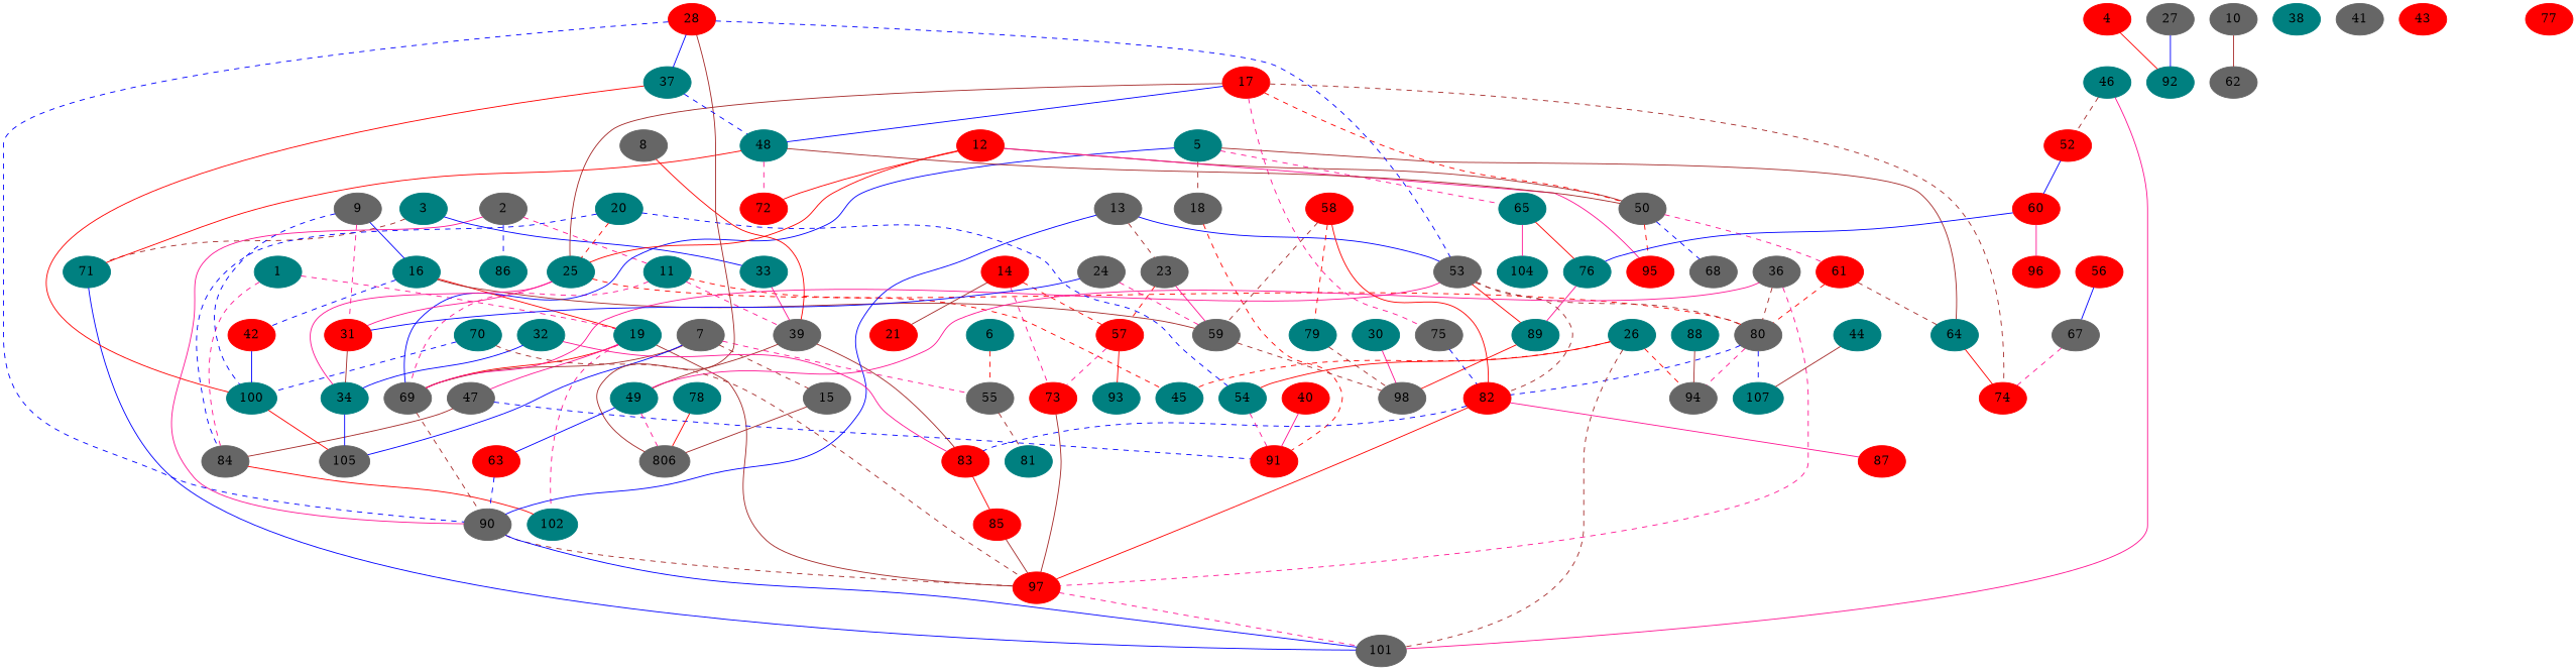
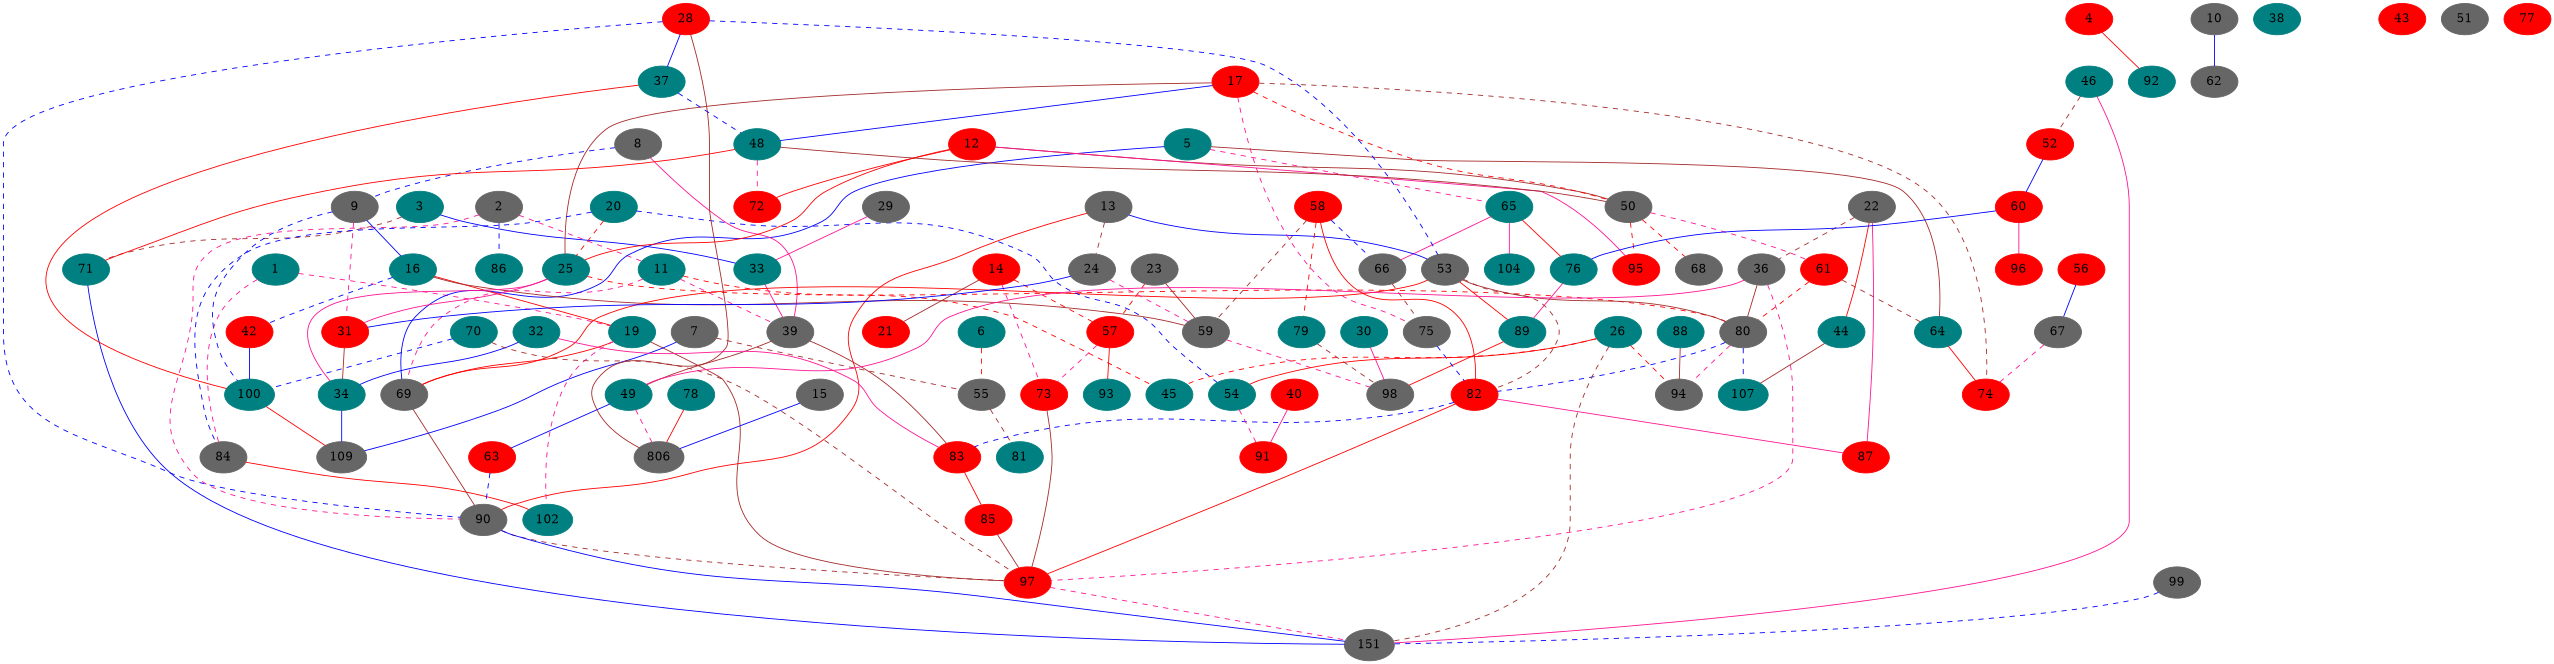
  graph {
    node [color=teal style=filled]
    edge [color=deeppink style=solid]
    1
    19
    84 [color=gray40]
    69 [color=gray40]
-   47 [color=gray40]
    97 [color=red]
    102
    2 [color=gray40]
    11
    86
    90 [color=gray40]
    39 [color=gray40]
    45
-   101 [color=gray40]
+   101 [color=gray40 label=151]
    3
    33
    71
    4 [color=red]
    92
-   18 [color=gray40]
    5
    64
    65
    91 [color=red]
    74 [color=red]
+   66 [color=gray40]
    76
    104
    55 [color=gray40]
    6
    81
    7 [color=gray40]
    15 [color=gray40]
-   105 [color=gray40]
+   105 [color=gray40 label=109]
    n35 [color=gray40 label=806]
    8 [color=gray40]
    9 [color=gray40]
    16
    31 [color=red]
    100
    83 [color=red]
    49
    42 [color=red]
    59 [color=gray40]
    34
    10 [color=gray40]
    62 [color=gray40]
    12 [color=red]
    25
    50 [color=gray40]
    72 [color=red]
    95 [color=red]
    80 [color=gray40]
    61 [color=red]
    68 [color=gray40]
    13 [color=gray40]
    23 [color=gray40]
    53 [color=gray40]
    57 [color=red]
    82 [color=red]
    89
    14 [color=red]
    21 [color=red]
    73 [color=red]
    93
    98 [color=gray40]
    17 [color=red]
    48
    75 [color=gray40]
    20
    54
+   22 [color=gray40]
    36 [color=gray40]
    44
    87 [color=red]
    107
    24 [color=gray40]
    94 [color=gray40]
    26
-   27 [color=gray40]
    28 [color=red]
    37
+   29 [color=gray40]
    30
    32
    85 [color=red]
    63 [color=red]
    38
    40 [color=red]
-   41 [color=gray40]
    43 [color=red]
    46
    52 [color=red]
    60 [color=red]
+   51 [color=gray40]
    96 [color=red]
    56 [color=red]
    67 [color=gray40]
    58 [color=red]
    79
    70
    77 [color=red]
    78
    88
+   99 [color=gray40]
    1 -- 19 [style=dashed]
    1 -- 84 [style=dashed]
    19 -- 69 [color=red]
-   19 -- 47
    19 -- 97 [color=brown]
    19 -- 102 [style=dashed]
    84 -- 102 [color=red]
-   69 -- 90 [color=brown style=dashed]
-   47 -- 84 [color=brown]
-   47 -- 91 [color=blue style=dashed]
+   69 -- 90 [color=brown]
    97 -- 101 [style=dashed]
    2 -- 11 [style=dashed]
    2 -- 86 [color=blue style=dashed]
-   2 -- 90
+   2 -- 90 [style=dashed]
    11 -- 69 [style=dashed]
    11 -- 39 [style=dashed]
    11 -- 45 [color=red style=dashed]
    90 -- 97 [color=brown style=dashed]
    90 -- 101 [color=blue]
    39 -- 83 [color=brown]
    39 -- 49 [color=brown]
    3 -- 33 [color=blue]
    3 -- 71 [color=brown style=dashed]
    33 -- 39
    71 -- 101 [color=blue]
    4 -- 92 [color=red]
-   18 -- 91 [color=red style=dashed]
    5 -- 69 [color=blue]
-   5 -- 18 [color=brown style=dashed]
    5 -- 64 [color=brown]
    5 -- 65 [style=dashed]
    64 -- 74 [color=red]
+   65 -- 66
    65 -- 76 [color=red]
    65 -- 104
+   66 -- 75 [color=brown style=dashed]
    76 -- 89
    55 -- 81 [color=brown style=dashed]
    6 -- 55 [color=red style=dashed]
-   7 -- 69 [color=brown]
-   7 -- 55 [style=dashed]
-   7 -- 15 [color=brown style=dashed]
+   7 -- 55 [color=brown style=dashed]
    7 -- 105 [color=blue]
-   15 -- n35 [color=brown]
-   8 -- 39 [color=red]
+   15 -- n35 [color=blue]
+   8 -- 39
+   8 -- 9 [color=blue style=dashed]
    9 -- 16 [color=blue]
    9 -- 31 [style=dashed]
    9 -- 100 [color=blue style=dashed]
    16 -- 19 [color=red]
    16 -- 42 [color=blue style=dashed]
    16 -- 59 [color=brown]
    31 -- 34 [color=brown]
    100 -- 105 [color=red]
    83 -- 85 [color=red]
    49 -- n35 [style=dashed]
    49 -- 63 [color=blue]
    42 -- 100 [color=blue]
-   59 -- 98 [color=brown style=dashed]
+   59 -- 98 [style=dashed]
    34 -- 105 [color=blue]
-   10 -- 62 [color=brown]
+   10 -- 62 [color=blue]
    12 -- 25 [color=red]
    12 -- 50 [color=brown]
    12 -- 72 [color=red]
    12 -- 95
    25 -- 31
    25 -- 34
    25 -- 80 [color=red style=dashed]
    50 -- 95 [color=red style=dashed]
    50 -- 61 [style=dashed]
-   50 -- 68 [color=blue style=dashed]
+   50 -- 68 [color=red style=dashed]
    80 -- 82 [color=blue style=dashed]
    80 -- 107 [color=blue style=dashed]
    80 -- 94 [style=dashed]
    61 -- 64 [color=brown style=dashed]
    61 -- 80 [color=red style=dashed]
-   13 -- 90 [color=blue]
-   13 -- 23 [color=brown style=dashed]
+   13 -- 90 [color=red]
+   13 -- 24 [color=brown style=dashed]
    13 -- 53 [color=blue]
-   23 -- 59
+   23 -- 59 [color=brown]
    23 -- 57 [color=red style=dashed]
-   53 -- 69
-   53 -- 80 [color=brown style=dashed]
+   53 -- 69 [color=red]
+   53 -- 80 [color=brown]
    53 -- 82 [color=brown style=dashed]
    53 -- 89 [color=red]
    57 -- 73 [style=dashed]
    57 -- 93 [color=red]
    82 -- 97 [color=red]
    82 -- 83 [color=blue style=dashed]
    82 -- 87
    89 -- 98 [color=red]
    14 -- 57 [color=red style=dashed]
    14 -- 21 [color=brown]
    14 -- 73 [style=dashed]
    73 -- 97 [color=brown]
    17 -- 74 [color=brown style=dashed]
    17 -- 25 [color=brown]
    17 -- 50 [color=red style=dashed]
    17 -- 48 [color=blue]
    17 -- 75 [style=dashed]
    48 -- 71 [color=red]
    48 -- 50 [color=brown]
    48 -- 72 [style=dashed]
    75 -- 82 [color=blue style=dashed]
    20 -- 84 [color=blue style=dashed]
    20 -- 25 [color=red style=dashed]
    20 -- 54 [color=blue style=dashed]
    54 -- 91 [style=dashed]
+   22 -- 36 [color=brown style=dashed]
+   22 -- 44 [color=red]
+   22 -- 87
    36 -- 97 [style=dashed]
    36 -- 49
-   36 -- 80 [color=brown style=dashed]
+   36 -- 80 [color=brown]
    44 -- 107 [color=brown]
    24 -- 31 [color=blue]
    24 -- 59 [style=dashed]
    26 -- 45 [color=red style=dashed]
    26 -- 101 [color=brown style=dashed]
    26 -- 54 [color=red]
    26 -- 94 [color=red style=dashed]
-   27 -- 92 [color=blue]
    28 -- 90 [color=blue style=dashed]
    28 -- n35 [color=brown]
    28 -- 53 [color=blue style=dashed]
    28 -- 37 [color=blue]
    37 -- 100 [color=red]
    37 -- 48 [color=blue style=dashed]
+   29 -- 33
    30 -- 98
    32 -- 83
    32 -- 34 [color=blue]
    85 -- 97 [color=brown]
    63 -- 90 [color=blue style=dashed]
    40 -- 91
    46 -- 101
    46 -- 52 [color=brown style=dashed]
    52 -- 60 [color=blue]
    60 -- 76 [color=blue]
    60 -- 96
    56 -- 67 [color=blue]
    67 -- 74 [style=dashed]
+   58 -- 66 [color=blue style=dashed]
    58 -- 59 [color=brown style=dashed]
    58 -- 82 [color=red]
    58 -- 79 [color=red style=dashed]
    79 -- 98 [color=brown style=dashed]
    70 -- 97 [color=brown style=dashed]
    70 -- 100 [color=blue style=dashed]
    78 -- n35 [color=red]
    88 -- 94 [color=brown]
+   99 -- 101 [color=blue style=dashed]
  }
